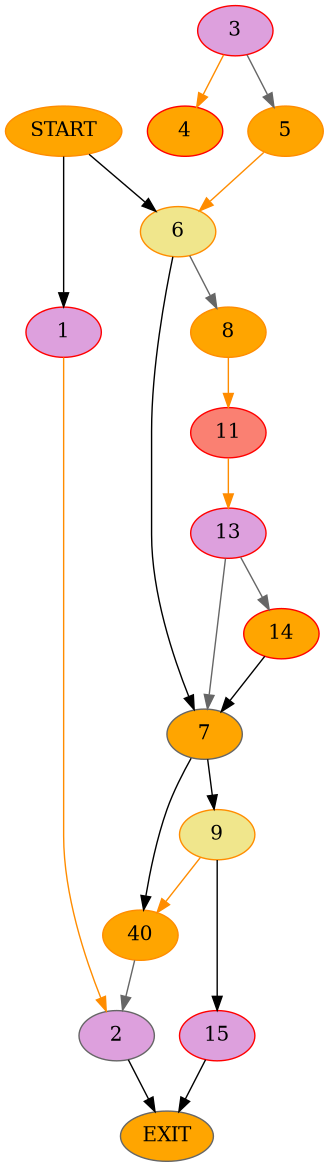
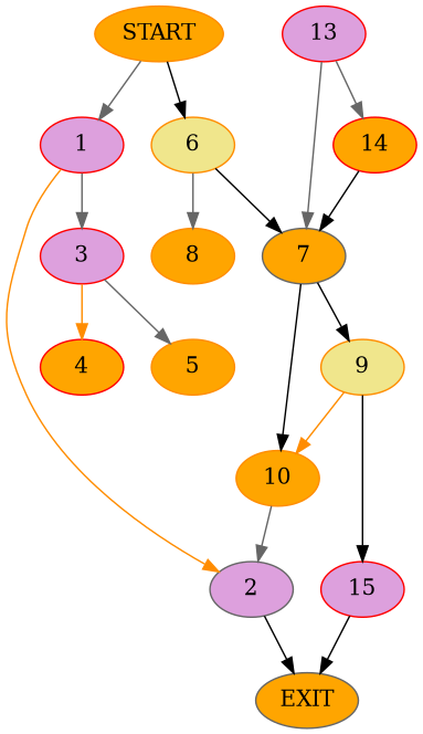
  digraph {
    node [color=red fillcolor=orange style=filled]
    edge [color=black]
    n1 [color=darkorange label=START]
    1 [fillcolor=plum]
    6 [color=darkorange fillcolor=khaki]
    2 [color=gray40 fillcolor=plum]
    3 [fillcolor=plum]
    n6 [color=gray40 label=EXIT]
    4
    5 [color=darkorange]
    7 [color=gray40]
    8 [color=darkorange]
    9 [color=darkorange fillcolor=khaki]
-   10 [color=darkorange label=40]
-   11 [fillcolor=salmon]
+   10 [color=darkorange]
    15 [fillcolor=plum]
    13 [fillcolor=plum]
    14
-   n1 -> 1
+   n1 -> 1 [color=gray40]
    n1 -> 6
    1 -> 2 [color=darkorange]
+   1 -> 3 [color=gray40]
    6 -> 7
    6 -> 8 [color=gray40]
    2 -> n6
    3 -> 4 [color=darkorange]
    3 -> 5 [color=gray40]
-   5 -> 6 [color=darkorange]
    7 -> 9
    7 -> 10
-   8 -> 11 [color=darkorange]
    9 -> 10 [color=darkorange]
    9 -> 15
    10 -> 2 [color=gray40]
-   11 -> 13 [color=darkorange]
    15 -> n6
    13 -> 7 [color=gray40]
    13 -> 14 [color=gray40]
    14 -> 7
  }
